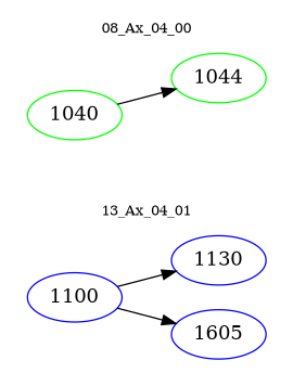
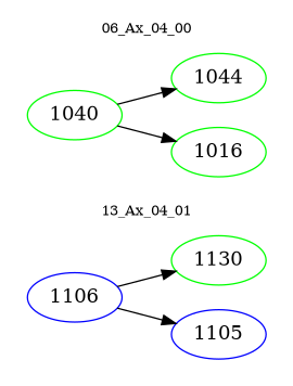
  digraph {
    rankdir=LR
    node [color=green]
    edge [color=black]
-   n1 [color=blue label=1100]
-   n2 [color=blue label=1605]
-   n3 [color=blue label=1130]
+   n1 [color=blue label=1106]
+   n2 [color=blue label=1105]
+   n3 [label=1130]
    n4 [label=1040]
+   n5 [label=1016]
    n6 [label=1044]
    subgraph cluster_1 {
      color=white
      fontsize=10
      label="13_Ax_04_01"
      n1
      n2
      n3
    }
    subgraph cluster_2 {
      color=white
      fontsize=10
-     label="08_Ax_04_00"
+     label="06_Ax_04_00"
      n4
+     n5
      n6
    }
    n1 -> n2
    n1 -> n3
+   n4 -> n5
    n4 -> n6
  }
